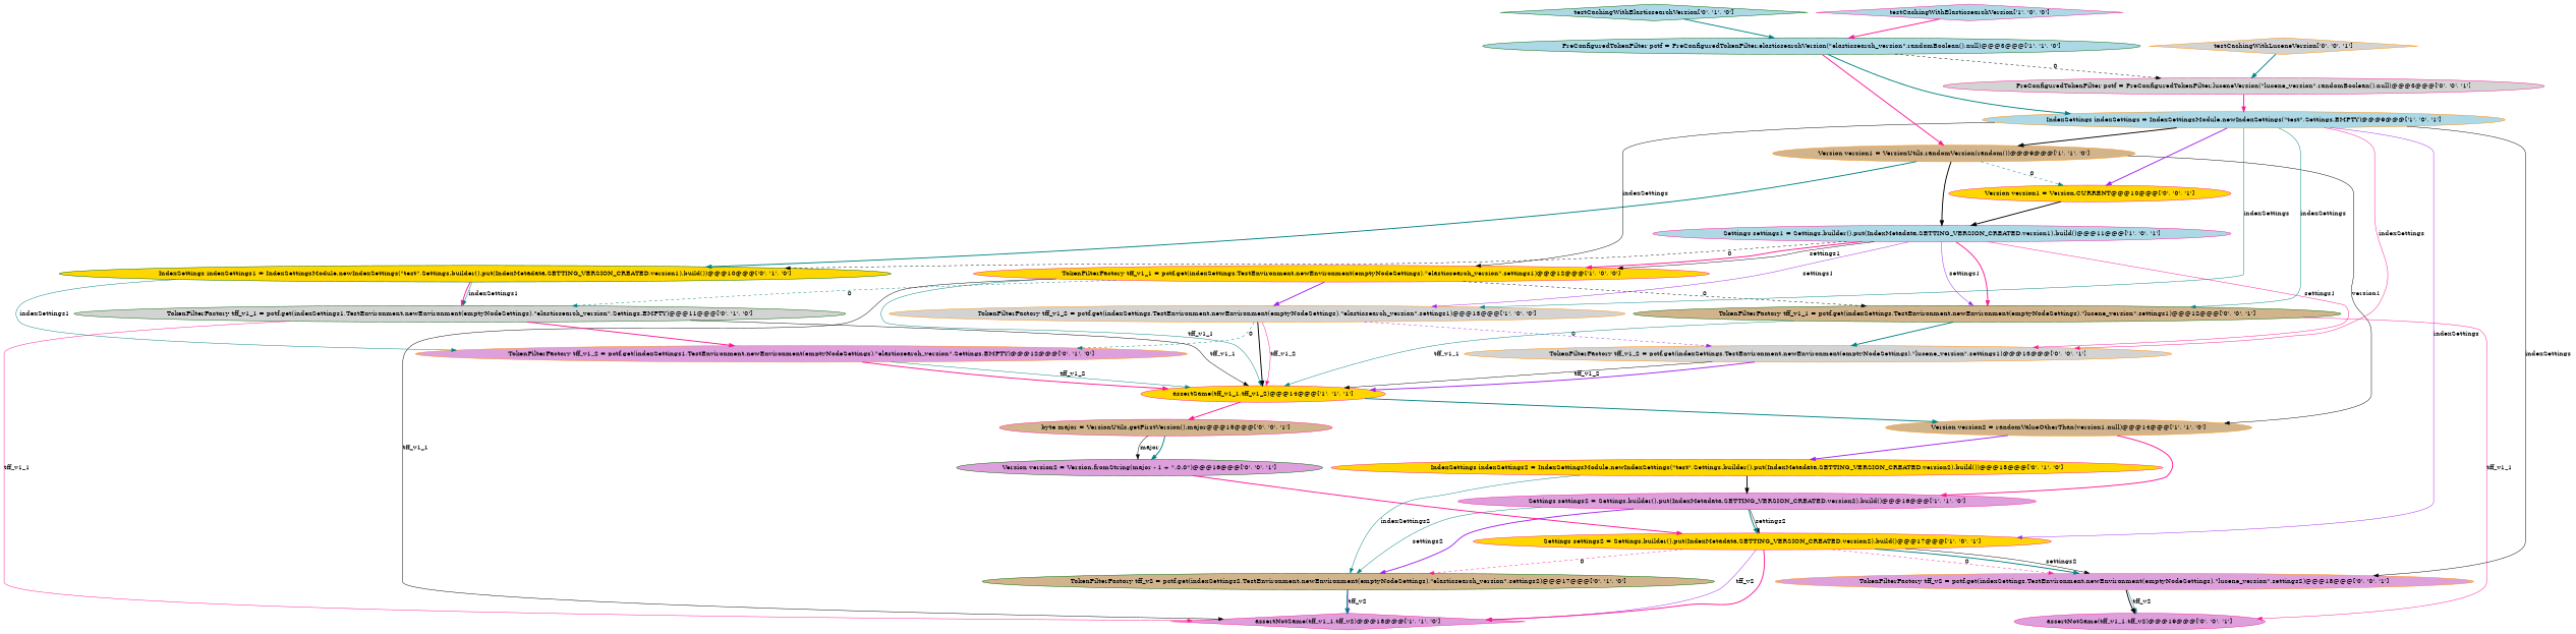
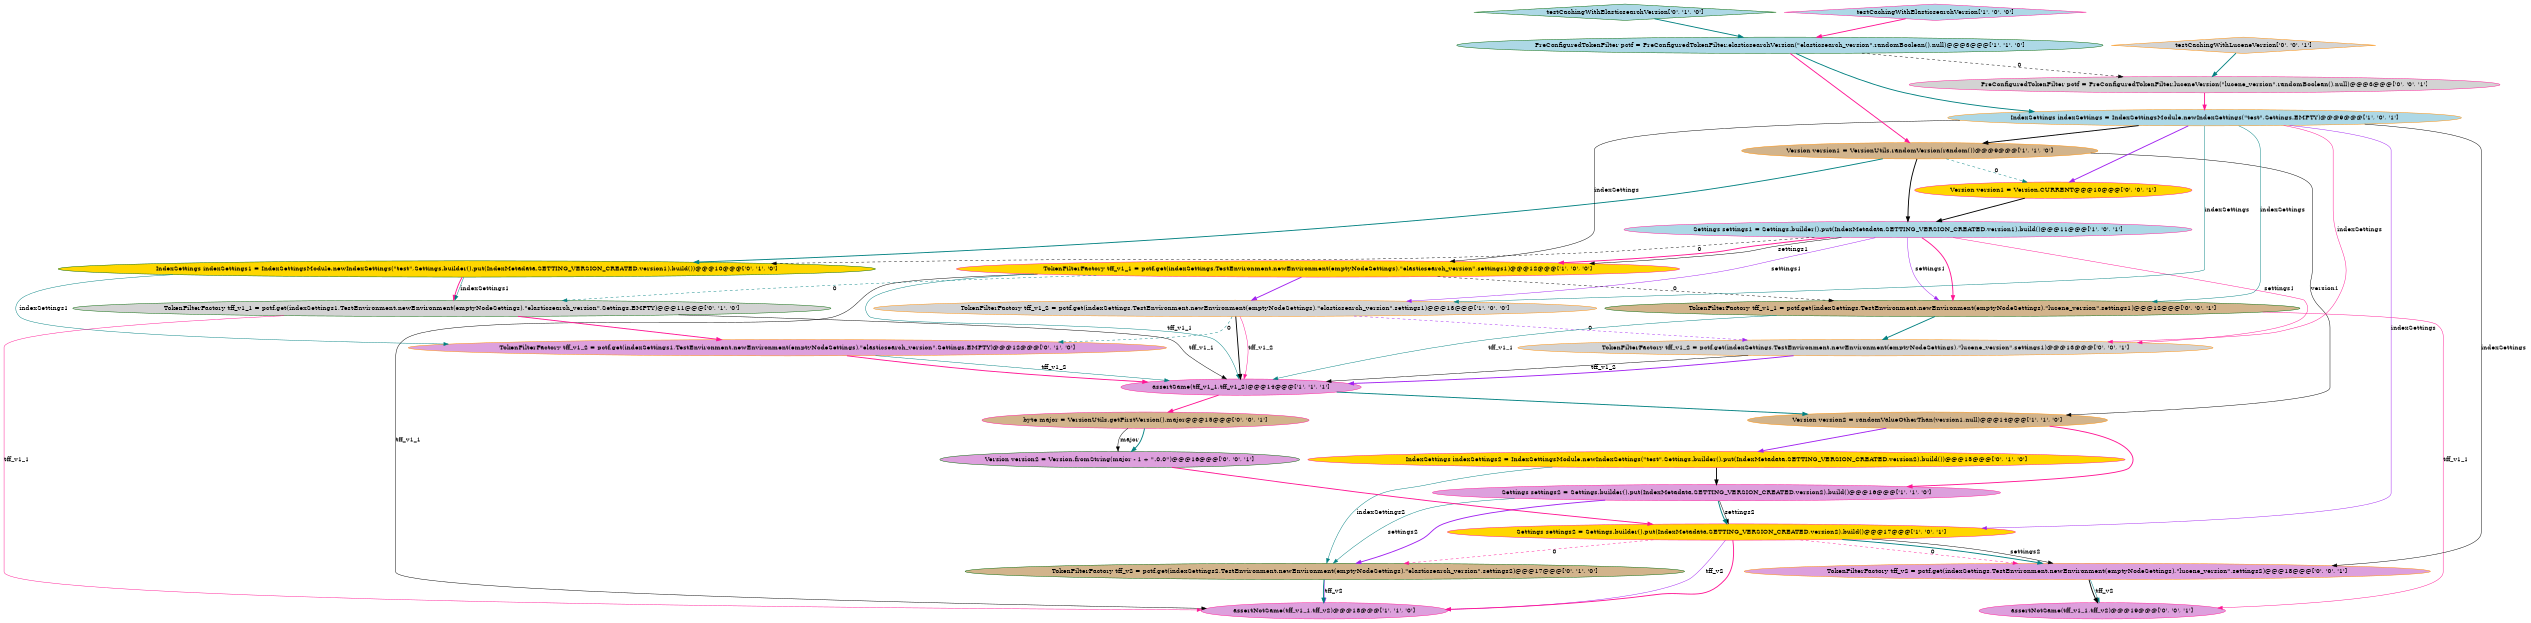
  digraph {
    node [color=deeppink fillcolor=plum shape=ellipse style=filled]
    edge [color=teal style=bold]
    n1 [color=darkorange fillcolor=tan label="Version version1 = VersionUtils.randomVersion(random())@@@9@@@['1', '1', '0']"]
    n2 [fillcolor=lightblue label="Settings settings1 = Settings.builder().put(IndexMetadata.SETTING_VERSION_CREATED,version1).build()@@@11@@@['1', '0', '1']"]
    n3 [color=darkgreen fillcolor=gold label="IndexSettings indexSettings1 = IndexSettingsModule.newIndexSettings(\"test\",Settings.builder().put(IndexMetadata.SETTING_VERSION_CREATED,version1).build())@@@10@@@['0', '1', '0']"]
    n4 [color=darkorange fillcolor=tan label="Version version2 = randomValueOtherThan(version1,null)@@@14@@@['1', '1', '0']"]
    n5 [fillcolor=gold label="Version version1 = Version.CURRENT@@@10@@@['0', '0', '1']"]
    n6 [color=darkorange fillcolor=lightgrey label="TokenFilterFactory tff_v1_2 = pctf.get(indexSettings,TestEnvironment.newEnvironment(emptyNodeSettings),\"lucene_version\",settings1)@@@13@@@['0', '0', '1']"]
    n7 [fillcolor=gold label="TokenFilterFactory tff_v1_1 = pctf.get(indexSettings,TestEnvironment.newEnvironment(emptyNodeSettings),\"elasticsearch_version\",settings1)@@@12@@@['1', '0', '0']"]
    n8 [color=darkorange fillcolor=lightgrey label="TokenFilterFactory tff_v1_2 = pctf.get(indexSettings,TestEnvironment.newEnvironment(emptyNodeSettings),\"elasticsearch_version\",settings1)@@@13@@@['1', '0', '0']"]
    n9 [color=darkgreen fillcolor=tan label="TokenFilterFactory tff_v1_1 = pctf.get(indexSettings,TestEnvironment.newEnvironment(emptyNodeSettings),\"lucene_version\",settings1)@@@12@@@['0', '0', '1']"]
    n10 [color=darkorange label="TokenFilterFactory tff_v1_2 = pctf.get(indexSettings1,TestEnvironment.newEnvironment(emptyNodeSettings),\"elasticsearch_version\",Settings.EMPTY)@@@12@@@['0', '1', '0']"]
    n11 [color=darkgreen fillcolor=lightgrey label="TokenFilterFactory tff_v1_1 = pctf.get(indexSettings1,TestEnvironment.newEnvironment(emptyNodeSettings),\"elasticsearch_version\",Settings.EMPTY)@@@11@@@['0', '1', '0']"]
    n12 [label="Settings settings2 = Settings.builder().put(IndexMetadata.SETTING_VERSION_CREATED,version2).build()@@@16@@@['1', '1', '0']"]
    n13 [fillcolor=gold label="IndexSettings indexSettings2 = IndexSettingsModule.newIndexSettings(\"test\",Settings.builder().put(IndexMetadata.SETTING_VERSION_CREATED,version2).build())@@@15@@@['0', '1', '0']"]
    n14 [color=darkorange fillcolor=lightgrey label="testCachingWithLuceneVersion['0', '0', '1']" shape=diamond]
    n15 [fillcolor=lightgrey label="PreConfiguredTokenFilter pctf = PreConfiguredTokenFilter.luceneVersion(\"lucene_version\",randomBoolean(),null)@@@3@@@['0', '0', '1']"]
    n16 [color=darkorange fillcolor=lightblue label="IndexSettings indexSettings = IndexSettingsModule.newIndexSettings(\"test\",Settings.EMPTY)@@@9@@@['1', '0', '1']"]
    n17 [color=darkgreen fillcolor=tan label="TokenFilterFactory tff_v2 = pctf.get(indexSettings2,TestEnvironment.newEnvironment(emptyNodeSettings),\"elasticsearch_version\",settings2)@@@17@@@['0', '1', '0']"]
-   n18 [label="assertNotSame(tff_v1_1,tff_v2)@@@18@@@['1', '1', '0']" shape=diamond]
+   n18 [label="assertNotSame(tff_v1_1,tff_v2)@@@18@@@['1', '1', '0']"]
    n19 [color=darkgreen fillcolor=lightblue label="PreConfiguredTokenFilter pctf = PreConfiguredTokenFilter.elasticsearchVersion(\"elasticsearch_version\",randomBoolean(),null)@@@3@@@['1', '1', '0']"]
    n20 [fillcolor=gold label="Settings settings2 = Settings.builder().put(IndexMetadata.SETTING_VERSION_CREATED,version2).build()@@@17@@@['1', '0', '1']"]
    n21 [color=darkorange label="TokenFilterFactory tff_v2 = pctf.get(indexSettings,TestEnvironment.newEnvironment(emptyNodeSettings),\"lucene_version\",settings2)@@@18@@@['0', '0', '1']"]
-   n22 [fillcolor=gold label="assertSame(tff_v1_1,tff_v1_2)@@@14@@@['1', '1', '1']"]
+   n22 [label="assertSame(tff_v1_1,tff_v1_2)@@@14@@@['1', '1', '1']"]
    n23 [fillcolor=tan label="byte major = VersionUtils.getFirstVersion().major@@@15@@@['0', '0', '1']"]
    n24 [color=darkgreen label="Version version2 = Version.fromString(major - 1 + \".0.0\")@@@16@@@['0', '0', '1']"]
    n25 [label="assertNotSame(tff_v1_1,tff_v2)@@@19@@@['0', '0', '1']"]
    n26 [color=darkgreen fillcolor=lightblue label="testCachingWithElasticsearchVersion['0', '1', '0']" shape=diamond]
    n27 [fillcolor=lightblue label="testCachingWithElasticsearchVersion['1', '0', '0']" shape=diamond]
    n1 -> n2 [color=black]
    n1 -> n3
    n1 -> n4 [color=black label=version1 style=solid]
    n1 -> n5 [label=0 style=dashed]
    n2 -> n3 [color=black label=0 style=dashed]
    n2 -> n6 [color=deeppink label=settings1 style=solid]
    n2 -> n7 [color=deeppink]
    n2 -> n7 [color=black label=settings1 style=solid]
    n2 -> n8 [color=purple label=settings1 style=solid]
    n2 -> n9 [color=purple label=settings1 style=solid]
    n2 -> n9 [color=deeppink]
    n3 -> n10 [label=indexSettings1 style=solid]
    n3 -> n11 [color=deeppink]
    n3 -> n11 [label=indexSettings1 style=solid]
    n4 -> n12 [color=deeppink]
    n4 -> n13 [color=purple]
    n5 -> n2 [color=black]
    n6 -> n22 [color=black label=tff_v1_2 style=solid]
    n6 -> n22 [color=purple]
    n7 -> n8 [color=purple]
    n7 -> n9 [color=black label=0 style=dashed]
    n7 -> n11 [label=0 style=dashed]
    n7 -> n18 [color=black label=tff_v1_1 style=solid]
    n7 -> n22 [label=tff_v1_1 style=solid]
    n8 -> n6 [color=purple label=0 style=dashed]
    n8 -> n10 [label=0 style=dashed]
    n8 -> n22 [color=black]
    n8 -> n22 [color=deeppink label=tff_v1_2 style=solid]
    n9 -> n6
    n9 -> n22 [label=tff_v1_1 style=solid]
    n9 -> n25 [color=deeppink label=tff_v1_1 style=solid]
    n10 -> n22 [label=tff_v1_2 style=solid]
    n10 -> n22 [color=deeppink]
    n11 -> n10 [color=deeppink]
    n11 -> n18 [color=deeppink label=tff_v1_1 style=solid]
    n11 -> n22 [color=black label=tff_v1_1 style=solid]
    n12 -> n17 [label=settings2 style=solid]
    n12 -> n17 [color=purple]
    n12 -> n20 [color=black label=settings2 style=solid]
    n12 -> n20
    n13 -> n12 [color=black]
    n13 -> n17 [label=indexSettings2 style=solid]
    n14 -> n15
    n15 -> n16 [color=deeppink]
    n16 -> n1 [color=black]
    n16 -> n5 [color=purple]
    n16 -> n6 [color=deeppink label=indexSettings style=solid]
    n16 -> n7 [color=black label=indexSettings style=solid]
    n16 -> n8 [label=indexSettings style=solid]
    n16 -> n9 [label=indexSettings style=solid]
    n16 -> n20 [color=purple label=indexSettings style=solid]
    n16 -> n21 [color=black label=indexSettings style=solid]
    n17 -> n18 [color=purple label=tff_v2 style=solid]
    n17 -> n18
    n19 -> n1 [color=deeppink]
    n19 -> n15 [color=black label=0 style=dashed]
    n19 -> n16
    n20 -> n17 [color=deeppink label=0 style=dashed]
    n20 -> n18 [color=purple label=tff_v2 style=solid]
    n20 -> n18 [color=deeppink]
    n20 -> n21 [color=deeppink label=0 style=dashed]
    n20 -> n21
    n20 -> n21 [color=black label=settings2 style=solid]
    n21 -> n25 [label=tff_v2 style=solid]
    n21 -> n25 [color=black]
    n22 -> n4
    n22 -> n23 [color=deeppink]
    n23 -> n24 [color=black label=major style=solid]
    n23 -> n24
    n24 -> n20 [color=deeppink]
    n26 -> n19
    n27 -> n19 [color=deeppink]
  }
